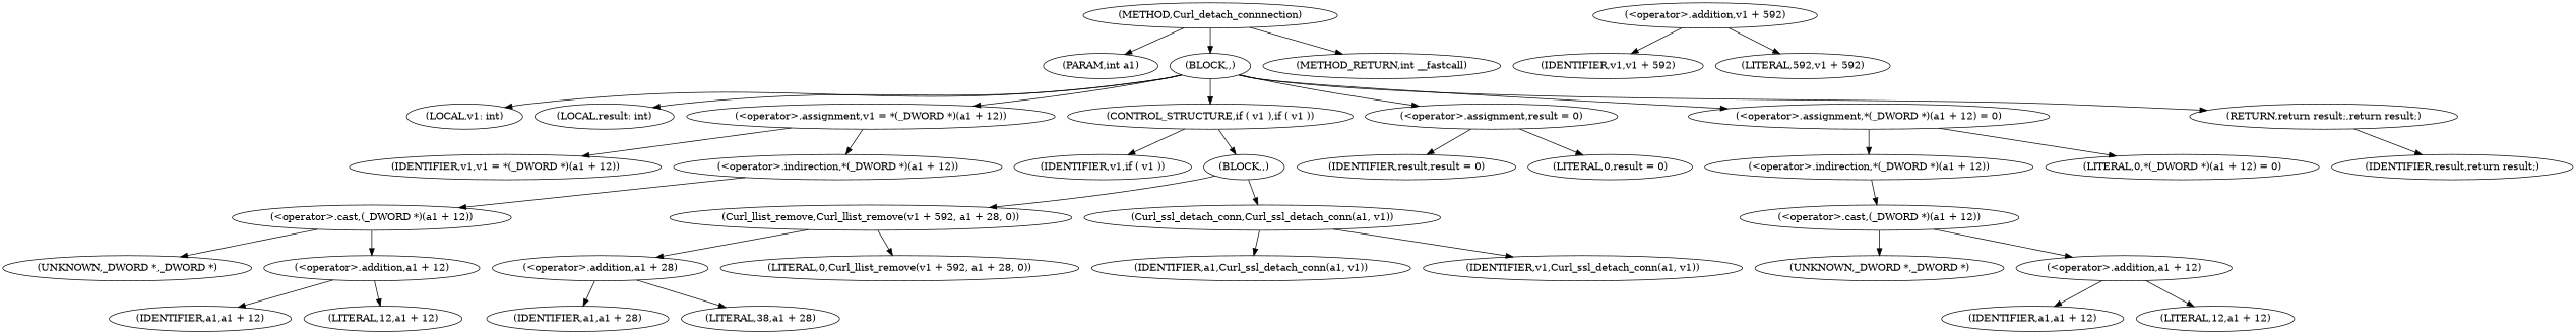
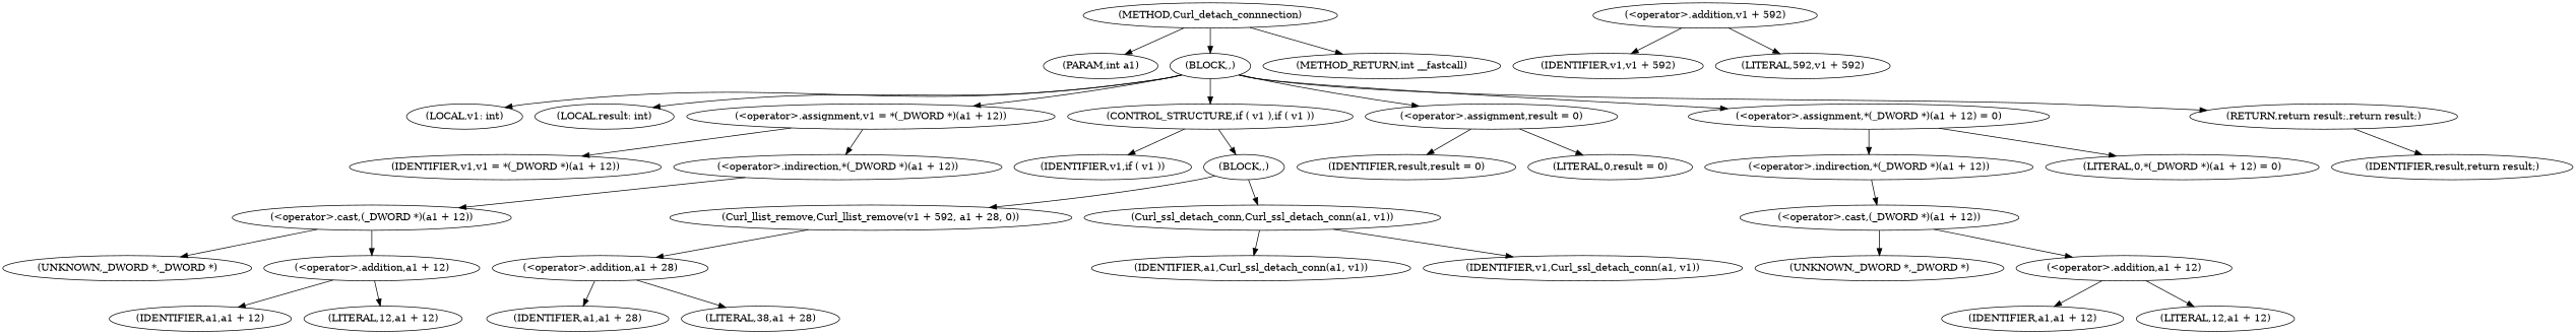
  digraph {
    n1 [label="(METHOD,Curl_detach_connnection)"]
    n2 [label="(PARAM,int a1)"]
    n3 [label="(BLOCK,,)"]
    n4 [label="(METHOD_RETURN,int __fastcall)"]
    n5 [label="(LOCAL,v1: int)"]
    n6 [label="(LOCAL,result: int)"]
    n7 [label="(<operator>.assignment,v1 = *(_DWORD *)(a1 + 12))"]
    n8 [label="(CONTROL_STRUCTURE,if ( v1 ),if ( v1 ))"]
    n9 [label="(<operator>.assignment,result = 0)"]
    n10 [label="(<operator>.assignment,*(_DWORD *)(a1 + 12) = 0)"]
    n11 [label="(RETURN,return result;,return result;)"]
    n12 [label="(IDENTIFIER,v1,v1 = *(_DWORD *)(a1 + 12))"]
    n13 [label="(<operator>.indirection,*(_DWORD *)(a1 + 12))"]
    n14 [label="(IDENTIFIER,v1,if ( v1 ))"]
    n15 [label="(BLOCK,,)"]
    n16 [label="(IDENTIFIER,result,result = 0)"]
    n17 [label="(LITERAL,0,result = 0)"]
    n18 [label="(<operator>.indirection,*(_DWORD *)(a1 + 12))"]
    n19 [label="(LITERAL,0,*(_DWORD *)(a1 + 12) = 0)"]
    n20 [label="(IDENTIFIER,result,return result;)"]
    n21 [label="(<operator>.cast,(_DWORD *)(a1 + 12))"]
    n22 [label="(UNKNOWN,_DWORD *,_DWORD *)"]
    n23 [label="(<operator>.addition,a1 + 12)"]
    n24 [label="(IDENTIFIER,a1,a1 + 12)"]
    n25 [label="(LITERAL,12,a1 + 12)"]
    n26 [label="(Curl_llist_remove,Curl_llist_remove(v1 + 592, a1 + 28, 0))"]
    n27 [label="(Curl_ssl_detach_conn,Curl_ssl_detach_conn(a1, v1))"]
    n28 [label="(<operator>.addition,a1 + 28)"]
-   n29 [label="(LITERAL,0,Curl_llist_remove(v1 + 592, a1 + 28, 0))"]
    n30 [label="(IDENTIFIER,a1,Curl_ssl_detach_conn(a1, v1))"]
    n31 [label="(IDENTIFIER,v1,Curl_ssl_detach_conn(a1, v1))"]
    n32 [label="(<operator>.addition,v1 + 592)"]
    n33 [label="(IDENTIFIER,v1,v1 + 592)"]
    n34 [label="(LITERAL,592,v1 + 592)"]
    n35 [label="(IDENTIFIER,a1,a1 + 28)"]
    n36 [label="(LITERAL,38,a1 + 28)"]
    n37 [label="(<operator>.cast,(_DWORD *)(a1 + 12))"]
    n38 [label="(UNKNOWN,_DWORD *,_DWORD *)"]
    n39 [label="(<operator>.addition,a1 + 12)"]
    n40 [label="(IDENTIFIER,a1,a1 + 12)"]
    n41 [label="(LITERAL,12,a1 + 12)"]
    n1 -> n2
    n1 -> n3
    n1 -> n4
    n3 -> n5
    n3 -> n6
    n3 -> n7
    n3 -> n8
    n3 -> n9
    n3 -> n10
    n3 -> n11
    n7 -> n12
    n7 -> n13
    n8 -> n14
    n8 -> n15
    n9 -> n16
    n9 -> n17
    n10 -> n18
    n10 -> n19
    n11 -> n20
    n13 -> n21
    n15 -> n26
    n15 -> n27
    n18 -> n37
    n21 -> n22
    n21 -> n23
    n23 -> n24
    n23 -> n25
    n26 -> n28
-   n26 -> n29
    n27 -> n30
    n27 -> n31
    n28 -> n35
    n28 -> n36
    n32 -> n33
    n32 -> n34
    n37 -> n38
    n37 -> n39
    n39 -> n40
    n39 -> n41
  }
